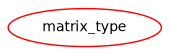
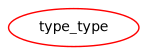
  digraph {
    rankdir=LR
-   n1 [color=red fillcolor=white fontname=Helvetica fontsize=10 height=0.2 label=matrix_type shape=ellipse style=filled width=0.4]
+   n1 [color=red fillcolor=white fontname=Helvetica fontsize=10 height=0.2 label=type_type shape=ellipse style=filled width=0.4]
  }
